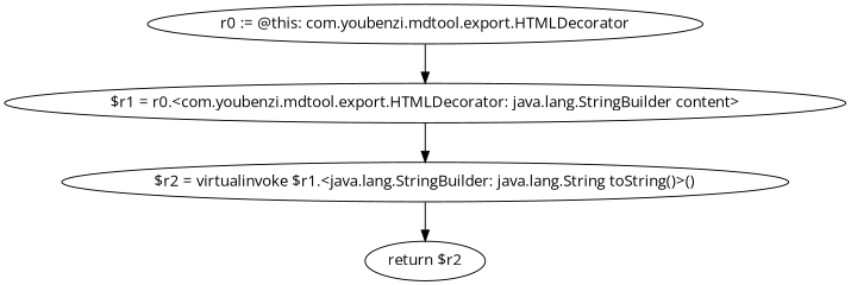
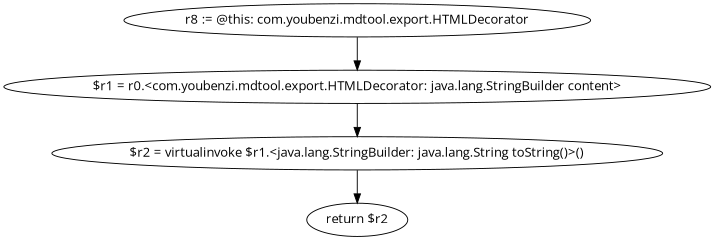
  digraph {
    fontname="Open Sans"
    node [fontname="Open Sans"]
    edge [fontname="Open Sans"]
-   "r0 := @this: com.youbenzi.mdtool.export.HTMLDecorator"
+   "r0 := @this: com.youbenzi.mdtool.export.HTMLDecorator" [label="r8 := @this: com.youbenzi.mdtool.export.HTMLDecorator"]
    "$r1 = r0.<com.youbenzi.mdtool.export.HTMLDecorator: java.lang.StringBuilder content>"
    "$r2 = virtualinvoke $r1.<java.lang.StringBuilder: java.lang.String toString()>()"
    "return $r2"
    "r0 := @this: com.youbenzi.mdtool.export.HTMLDecorator" -> "$r1 = r0.<com.youbenzi.mdtool.export.HTMLDecorator: java.lang.StringBuilder content>"
    "$r1 = r0.<com.youbenzi.mdtool.export.HTMLDecorator: java.lang.StringBuilder content>" -> "$r2 = virtualinvoke $r1.<java.lang.StringBuilder: java.lang.String toString()>()"
    "$r2 = virtualinvoke $r1.<java.lang.StringBuilder: java.lang.String toString()>()" -> "return $r2"
  }
